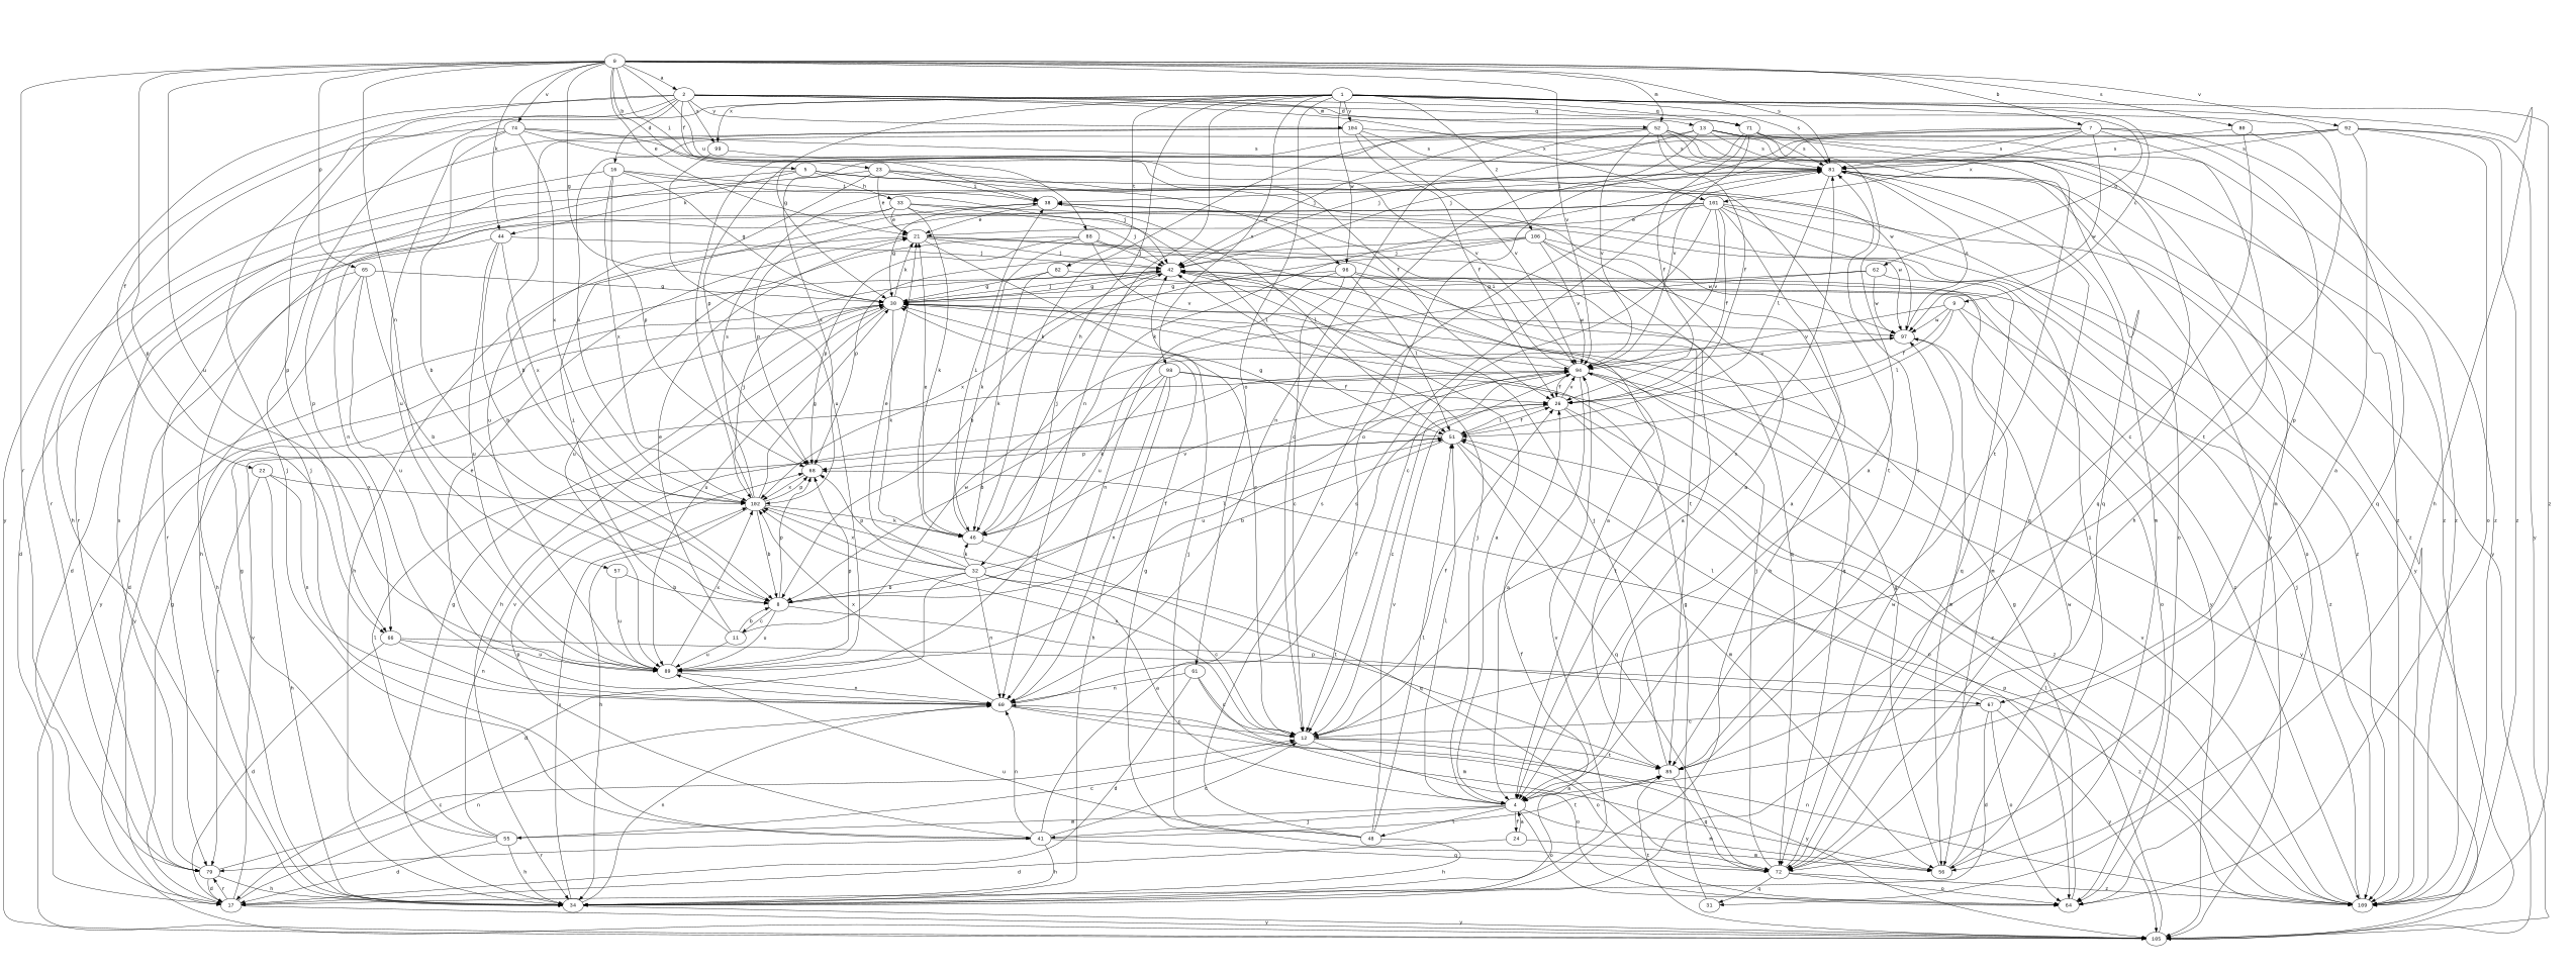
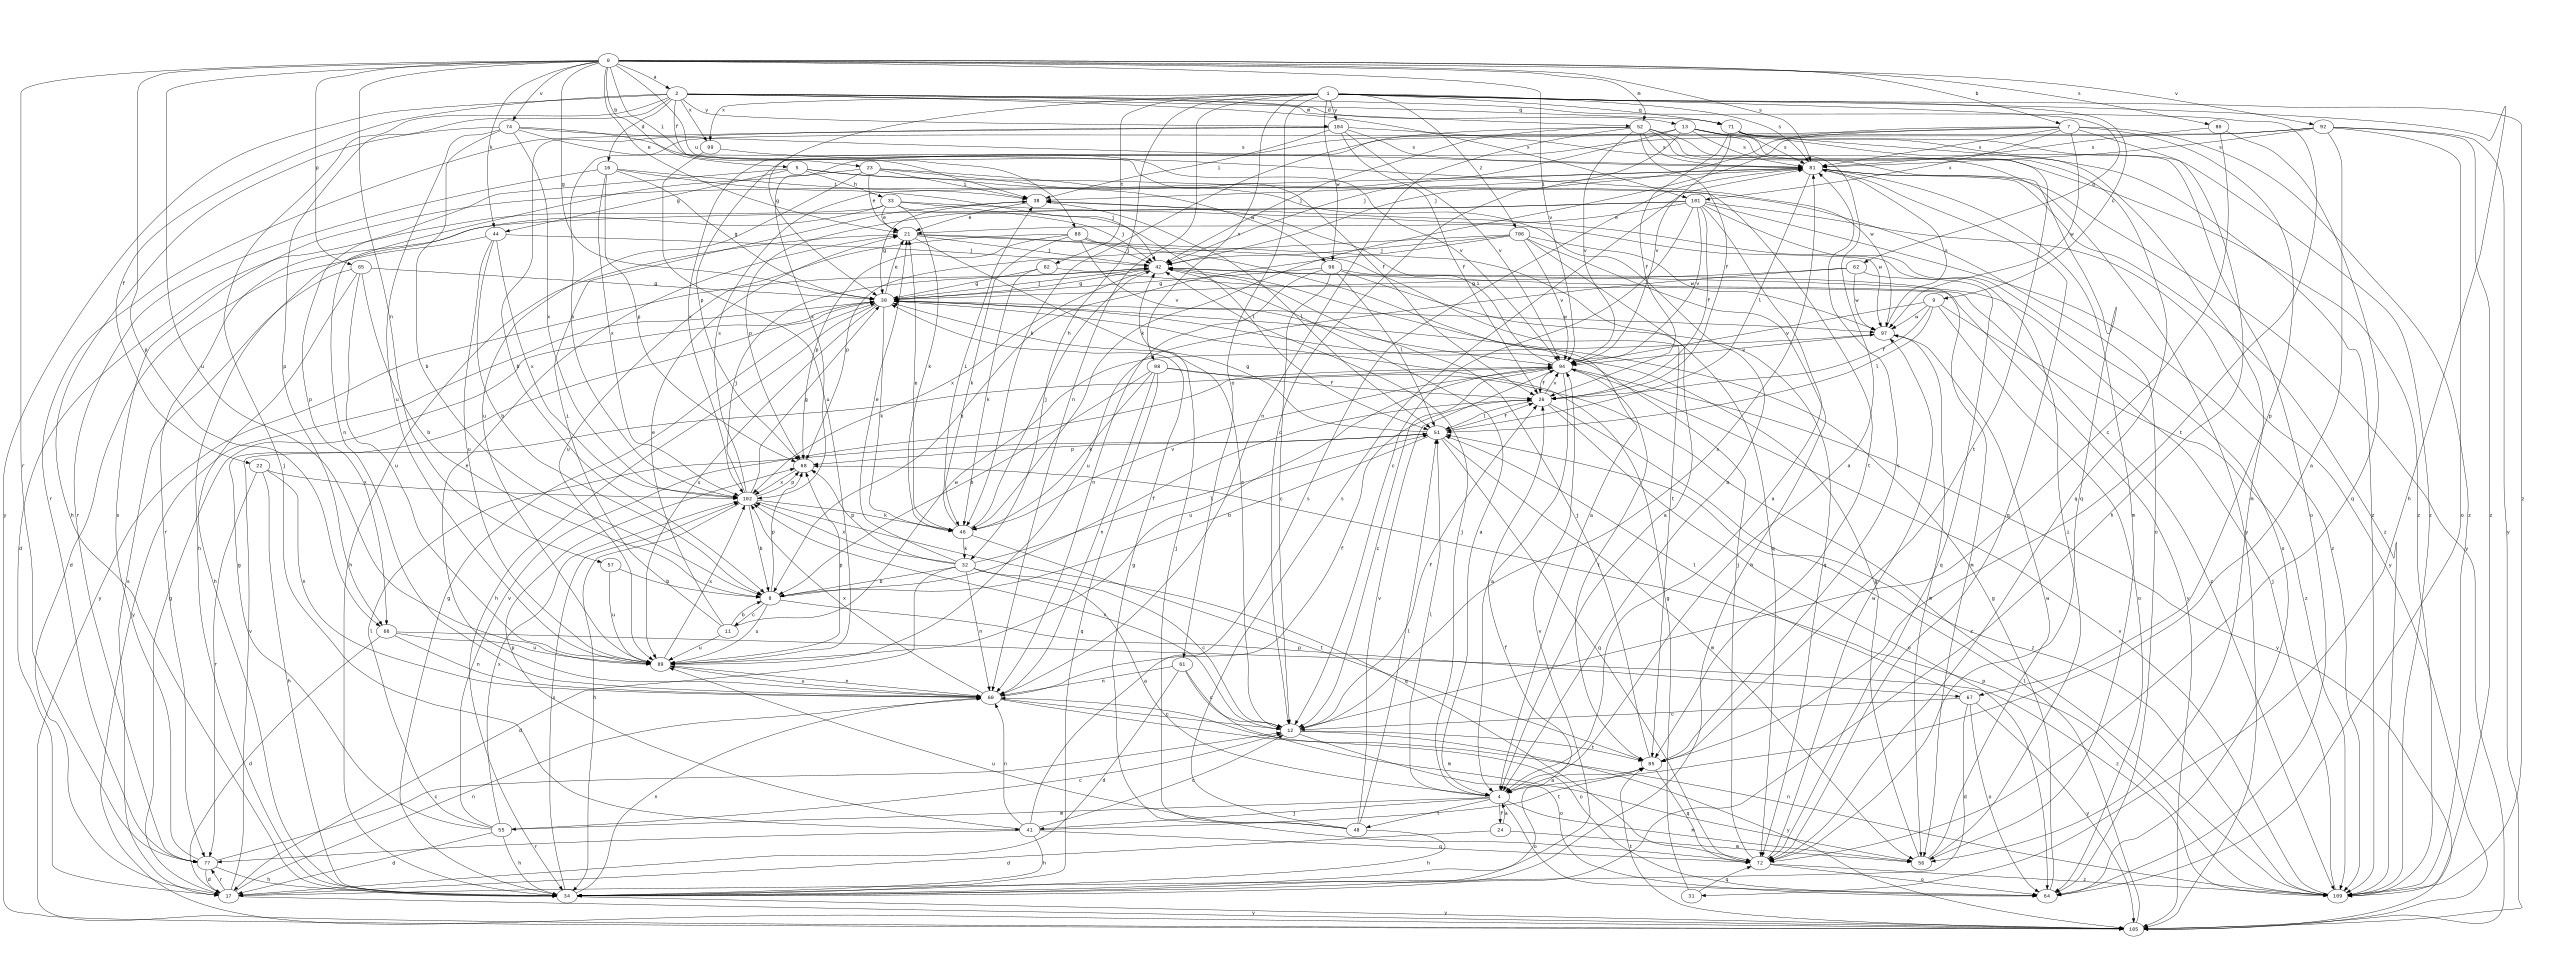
  strict digraph {
    fontname="Liberation Mono"
    node [fontname="Liberation Mono"]
    edge [fontname="Liberation Mono"]
    0
    2
    5
    7
    21
    30
    38
    44
    52
    57
    65
    66
    74
-   77 [label=79]
+   77
    80
    81
    88
    89
    92
    94
    41
    71
    99
    104
    13
    16
    22
    23
    85
    101
    105
    96
    64
    33
    109
    42
    34
    46
    67
    97
    102
    4
    12
    72
    51
    8
    17
    60
    26
    56
    68
    1
    9
    31
    32
    61
    62
    82
    98
-   106
+   106 [label=706]
    24
    48
    55
    11
    0 -> 2 [label=a]
    0 -> 5 [label=b]
    0 -> 7 [label=b]
    0 -> 21 [label=e]
    0 -> 30 [label=g]
    0 -> 38 [label=i]
    0 -> 44 [label=k]
    0 -> 52 [label=m]
    0 -> 57 [label=n]
    0 -> 65 [label=p]
    0 -> 66 [label=p]
    0 -> 74 [label=v]
    0 -> 77 [label=r]
    0 -> 80 [label=s]
    0 -> 81 [label=s]
    0 -> 88 [label=u]
    0 -> 89 [label=u]
    0 -> 92 [label=v]
    0 -> 94 [label=v]
    2 -> 52 [label=m]
    2 -> 66 [label=p]
    2 -> 41 [label=j]
    2 -> 71 [label=q]
    2 -> 99 [label=x]
    2 -> 104 [label=y]
    2 -> 13 [label=d]
    2 -> 16 [label=d]
    2 -> 22 [label=f]
    2 -> 23 [label=f]
    2 -> 85 [label=t]
    2 -> 101 [label=x]
    2 -> 105 [label=y]
-   5 -> 44 [label=k]
+   5 -> 44 [label=g]
    5 -> 66 [label=p]
    5 -> 96 [label=w]
    5 -> 64 [label=o]
    5 -> 33 [label=h]
    7 -> 81 [label=s]
    7 -> 101 [label=x]
    7 -> 109 [label=z]
    7 -> 42 [label=j]
    7 -> 34 [label=h]
    7 -> 46 [label=k]
    7 -> 67 [label=p]
    7 -> 97 [label=w]
    7 -> 102 [label=x]
    21 -> 42 [label=j]
    21 -> 34 [label=h]
    21 -> 4 [label=a]
    21 -> 12 [label=c]
    21 -> 72 [label=q]
-   30 -> 21 [label=k]
+   30 -> 21 [label=e]
    30 -> 89 [label=u]
    30 -> 105 [label=y]
    30 -> 42 [label=j]
    30 -> 34 [label=h]
    30 -> 46 [label=k]
    30 -> 97 [label=w]
    38 -> 21 [label=e]
    38 -> 30 [label=g]
    38 -> 51 [label=l]
    44 -> 89 [label=u]
    44 -> 42 [label=j]
    44 -> 102 [label=x]
    44 -> 8 [label=b]
    44 -> 17 [label=d]
    52 -> 81 [label=s]
    52 -> 94 [label=v]
    52 -> 109 [label=z]
    52 -> 42 [label=j]
    52 -> 46 [label=k]
    52 -> 4 [label=a]
    52 -> 72 [label=q]
    52 -> 60 [label=n]
    52 -> 26 [label=f]
    57 -> 89 [label=u]
    57 -> 8 [label=b]
    65 -> 30 [label=g]
    65 -> 89 [label=u]
    65 -> 34 [label=h]
    65 -> 8 [label=b]
-   65 -> 17 [label=d]
+   65 -> 17 [label=s]
    66 -> 89 [label=u]
    66 -> 109 [label=z]
    66 -> 17 [label=d]
    66 -> 60 [label=n]
    74 -> 81 [label=s]
    74 -> 89 [label=u]
    74 -> 94 [label=v]
    74 -> 34 [label=h]
    74 -> 102 [label=x]
    74 -> 8 [label=b]
    74 -> 26 [label=f]
    77 -> 81 [label=s]
    77 -> 34 [label=h]
    77 -> 12 [label=c]
    77 -> 17 [label=d]
    80 -> 81 [label=s]
    80 -> 12 [label=c]
    80 -> 72 [label=q]
    81 -> 38 [label=i]
    81 -> 105 [label=y]
    81 -> 109 [label=z]
    81 -> 72 [label=q]
    81 -> 51 [label=l]
    81 -> 56 [label=m]
    88 -> 89 [label=u]
    88 -> 94 [label=v]
    88 -> 85 [label=t]
    88 -> 42 [label=j]
    88 -> 46 [label=k]
    88 -> 68 [label=p]
    89 -> 102 [label=x]
    89 -> 60 [label=n]
    89 -> 68 [label=p]
    92 -> 81 [label=s]
    92 -> 105 [label=y]
    92 -> 64 [label=o]
    92 -> 109 [label=z]
    92 -> 102 [label=x]
    92 -> 4 [label=a]
    92 -> 68 [label=p]
    94 -> 38 [label=i]
    94 -> 89 [label=u]
    94 -> 85 [label=t]
    94 -> 105 [label=y]
    94 -> 4 [label=a]
    94 -> 12 [label=c]
    94 -> 26 [label=f]
    41 -> 77 [label=r]
    41 -> 81 [label=s]
    41 -> 85 [label=t]
    41 -> 34 [label=h]
    41 -> 12 [label=c]
    41 -> 72 [label=q]
    41 -> 60 [label=n]
    41 -> 68 [label=p]
    71 -> 81 [label=s]
    71 -> 94 [label=v]
-   71 -> 12 [label=o]
+   71 -> 64 [label=o]
    71 -> 109 [label=z]
    71 -> 26 [label=f]
    71 -> 56 [label=m]
    99 -> 89 [label=u]
    99 -> 97 [label=w]
+   104 -> 38 [label=i]
    104 -> 77 [label=r]
    104 -> 81 [label=s]
    104 -> 94 [label=v]
    104 -> 105 [label=y]
    104 -> 8 [label=b]
    104 -> 26 [label=f]
    13 -> 81 [label=s]
    13 -> 85 [label=t]
    13 -> 109 [label=z]
    13 -> 42 [label=j]
    13 -> 102 [label=x]
    13 -> 12 [label=c]
    13 -> 72 [label=q]
    16 -> 30 [label=g]
    16 -> 38 [label=i]
    16 -> 77 [label=r]
    16 -> 42 [label=j]
    16 -> 102 [label=x]
    16 -> 68 [label=p]
    22 -> 77 [label=r]
    22 -> 34 [label=h]
    22 -> 102 [label=x]
    22 -> 60 [label=n]
    23 -> 21 [label=e]
    23 -> 38 [label=i]
    23 -> 89 [label=u]
    23 -> 85 [label=t]
    23 -> 4 [label=a]
    23 -> 60 [label=n]
    85 -> 81 [label=s]
    85 -> 42 [label=j]
    85 -> 4 [label=a]
    85 -> 72 [label=q]
    101 -> 21 [label=e]
    101 -> 77 [label=r]
    101 -> 94 [label=v]
    101 -> 105 [label=y]
    101 -> 64 [label=o]
    101 -> 109 [label=z]
    101 -> 4 [label=a]
    101 -> 12 [label=c]
    101 -> 26 [label=f]
    101 -> 68 [label=p]
    105 -> 85 [label=t]
    105 -> 51 [label=l]
    96 -> 30 [label=g]
    96 -> 12 [label=c]
    96 -> 72 [label=q]
    96 -> 51 [label=l]
    96 -> 60 [label=n]
    96 -> 56 [label=m]
    64 -> 30 [label=g]
    33 -> 21 [label=e]
    33 -> 42 [label=j]
    33 -> 34 [label=h]
    33 -> 46 [label=k]
    33 -> 97 [label=w]
    33 -> 51 [label=l]
    33 -> 17 [label=d]
    109 -> 94 [label=v]
    109 -> 42 [label=j]
    109 -> 60 [label=n]
    109 -> 68 [label=p]
    42 -> 30 [label=g]
    42 -> 105 [label=y]
    42 -> 109 [label=z]
    42 -> 102 [label=x]
    42 -> 4 [label=a]
    34 -> 30 [label=g]
    34 -> 94 [label=v]
    34 -> 105 [label=y]
    34 -> 102 [label=x]
    34 -> 60 [label=n]
    34 -> 26 [label=f]
    46 -> 21 [label=e]
    46 -> 38 [label=i]
    46 -> 94 [label=v]
    46 -> 85 [label=t]
    46 -> 42 [label=j]
    67 -> 105 [label=y]
    67 -> 64 [label=o]
    67 -> 12 [label=c]
    67 -> 51 [label=l]
    67 -> 17 [label=d]
    97 -> 81 [label=s]
    97 -> 94 [label=v]
    97 -> 56 [label=m]
    102 -> 30 [label=g]
    102 -> 81 [label=s]
    102 -> 42 [label=j]
    102 -> 34 [label=h]
    102 -> 46 [label=k]
    102 -> 72 [label=q]
    102 -> 8 [label=b]
    102 -> 68 [label=p]
    4 -> 41 [label=j]
    4 -> 64 [label=o]
    4 -> 42 [label=j]
    4 -> 51 [label=l]
    4 -> 56 [label=m]
    4 -> 24 [label=f]
    4 -> 48 [label=l]
    4 -> 55 [label=m]
    12 -> 81 [label=s]
    12 -> 85 [label=t]
    12 -> 105 [label=y]
    12 -> 64 [label=o]
    12 -> 102 [label=x]
    12 -> 26 [label=f]
    72 -> 89 [label=u]
    72 -> 64 [label=o]
    72 -> 109 [label=z]
    72 -> 42 [label=j]
    72 -> 97 [label=w]
    51 -> 30 [label=g]
    51 -> 72 [label=q]
    51 -> 8 [label=b]
    51 -> 26 [label=f]
    51 -> 56 [label=m]
    51 -> 68 [label=p]
    8 -> 89 [label=u]
    8 -> 67 [label=p]
    8 -> 26 [label=f]
    8 -> 68 [label=p]
    8 -> 11 [label=c]
    17 -> 30 [label=g]
    17 -> 77 [label=r]
    17 -> 94 [label=v]
    17 -> 105 [label=y]
    17 -> 60 [label=n]
    60 -> 21 [label=e]
+   60 -> 89 [label=u]
    60 -> 64 [label=o]
    60 -> 102 [label=x]
    60 -> 12 [label=c]
    60 -> 26 [label=f]
    26 -> 94 [label=v]
    26 -> 64 [label=o]
    26 -> 109 [label=z]
    26 -> 51 [label=l]
    56 -> 30 [label=g]
    56 -> 38 [label=i]
    56 -> 97 [label=w]
    68 -> 102 [label=x]
    1 -> 30 [label=g]
    1 -> 81 [label=s]
-   1 -> 41 [label=j]
    1 -> 71 [label=q]
    1 -> 99 [label=x]
    1 -> 104 [label=y]
    1 -> 96 [label=w]
    1 -> 109 [label=z]
    1 -> 60 [label=n]
    1 -> 9 [label=c]
    1 -> 31 [label=h]
    1 -> 32 [label=h]
    1 -> 61 [label=o]
    1 -> 62 [label=o]
    1 -> 82 [label=t]
    1 -> 98 [label=x]
    1 -> 106 [label=z]
    9 -> 94 [label=v]
    9 -> 64 [label=o]
    9 -> 109 [label=z]
    9 -> 97 [label=w]
    9 -> 51 [label=l]
    9 -> 26 [label=f]
    31 -> 30 [label=g]
-   72 -> 31 [label=q]
+   31 -> 72 [label=q]
    32 -> 21 [label=e]
-   32 -> 46 [label=k]
+   46 -> 32 [label=k]
    32 -> 102 [label=x]
    32 -> 4 [label=a]
    32 -> 12 [label=c]
    32 -> 51 [label=l]
    32 -> 8 [label=b]
    32 -> 17 [label=d]
    32 -> 60 [label=n]
    32 -> 68 [label=p]
    61 -> 12 [label=c]
    61 -> 17 [label=d]
    61 -> 60 [label=n]
    61 -> 56 [label=m]
    62 -> 30 [label=g]
    62 -> 89 [label=u]
    62 -> 97 [label=w]
    62 -> 72 [label=q]
    82 -> 30 [label=g]
    82 -> 105 [label=y]
    82 -> 46 [label=k]
    98 -> 109 [label=z]
-   98 -> 34 [label=h]
+   98 -> 34 [label=q]
    98 -> 46 [label=k]
    98 -> 8 [label=b]
    98 -> 60 [label=n]
    98 -> 26 [label=f]
    106 -> 94 [label=v]
    106 -> 42 [label=j]
    106 -> 34 [label=h]
    106 -> 97 [label=w]
    106 -> 4 [label=a]
    106 -> 8 [label=b]
    106 -> 68 [label=p]
    24 -> 4 [label=a]
    24 -> 17 [label=d]
    24 -> 56 [label=m]
    48 -> 30 [label=g]
    48 -> 81 [label=s]
    48 -> 94 [label=v]
    48 -> 42 [label=j]
    48 -> 34 [label=h]
    48 -> 51 [label=l]
    55 -> 30 [label=g]
    55 -> 94 [label=v]
    55 -> 34 [label=h]
+   55 -> 102 [label=x]
    55 -> 12 [label=c]
    55 -> 51 [label=l]
    55 -> 17 [label=d]
    11 -> 21 [label=e]
    11 -> 38 [label=i]
    11 -> 89 [label=u]
    11 -> 97 [label=w]
    11 -> 8 [label=b]
  }
